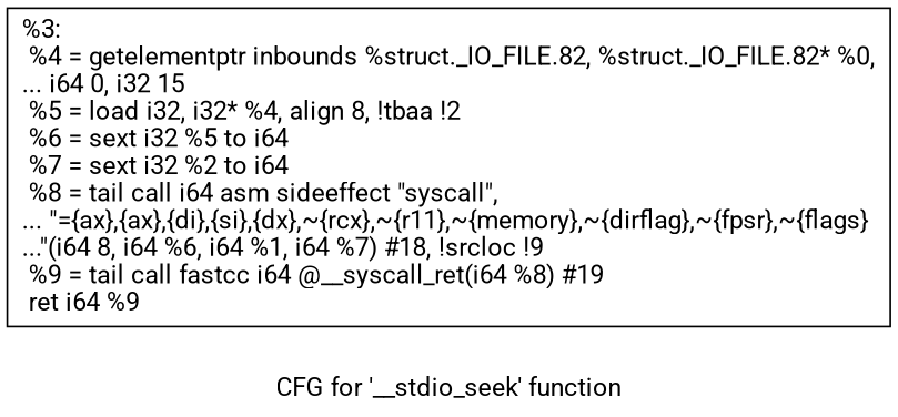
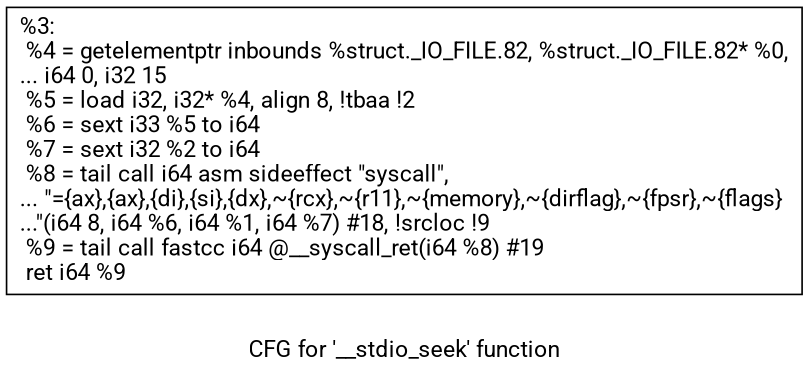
  digraph {
    label="CFG for '__stdio_seek' function"
    fontname=Roboto
-   n1 [label="{%3:\l  %4 = getelementptr inbounds %struct._IO_FILE.82, %struct._IO_FILE.82* %0,\l... i64 0, i32 15\l  %5 = load i32, i32* %4, align 8, !tbaa !2\l  %6 = sext i32 %5 to i64\l  %7 = sext i32 %2 to i64\l  %8 = tail call i64 asm sideeffect \"syscall\",\l... \"=\{ax\},\{ax\},\{di\},\{si\},\{dx\},~\{rcx\},~\{r11\},~\{memory\},~\{dirflag\},~\{fpsr\},~\{flags\}\l...\"(i64 8, i64 %6, i64 %1, i64 %7) #18, !srcloc !9\l  %9 = tail call fastcc i64 @__syscall_ret(i64 %8) #19\l  ret i64 %9\l}" shape=record fontname=Roboto]
+   n1 [label="{%3:\l  %4 = getelementptr inbounds %struct._IO_FILE.82, %struct._IO_FILE.82* %0,\l... i64 0, i32 15\l  %5 = load i32, i32* %4, align 8, !tbaa !2\l  %6 = sext i33 %5 to i64\l  %7 = sext i32 %2 to i64\l  %8 = tail call i64 asm sideeffect \"syscall\",\l... \"=\{ax\},\{ax\},\{di\},\{si\},\{dx\},~\{rcx\},~\{r11\},~\{memory\},~\{dirflag\},~\{fpsr\},~\{flags\}\l...\"(i64 8, i64 %6, i64 %1, i64 %7) #18, !srcloc !9\l  %9 = tail call fastcc i64 @__syscall_ret(i64 %8) #19\l  ret i64 %9\l}" shape=record fontname=Roboto]
  }
